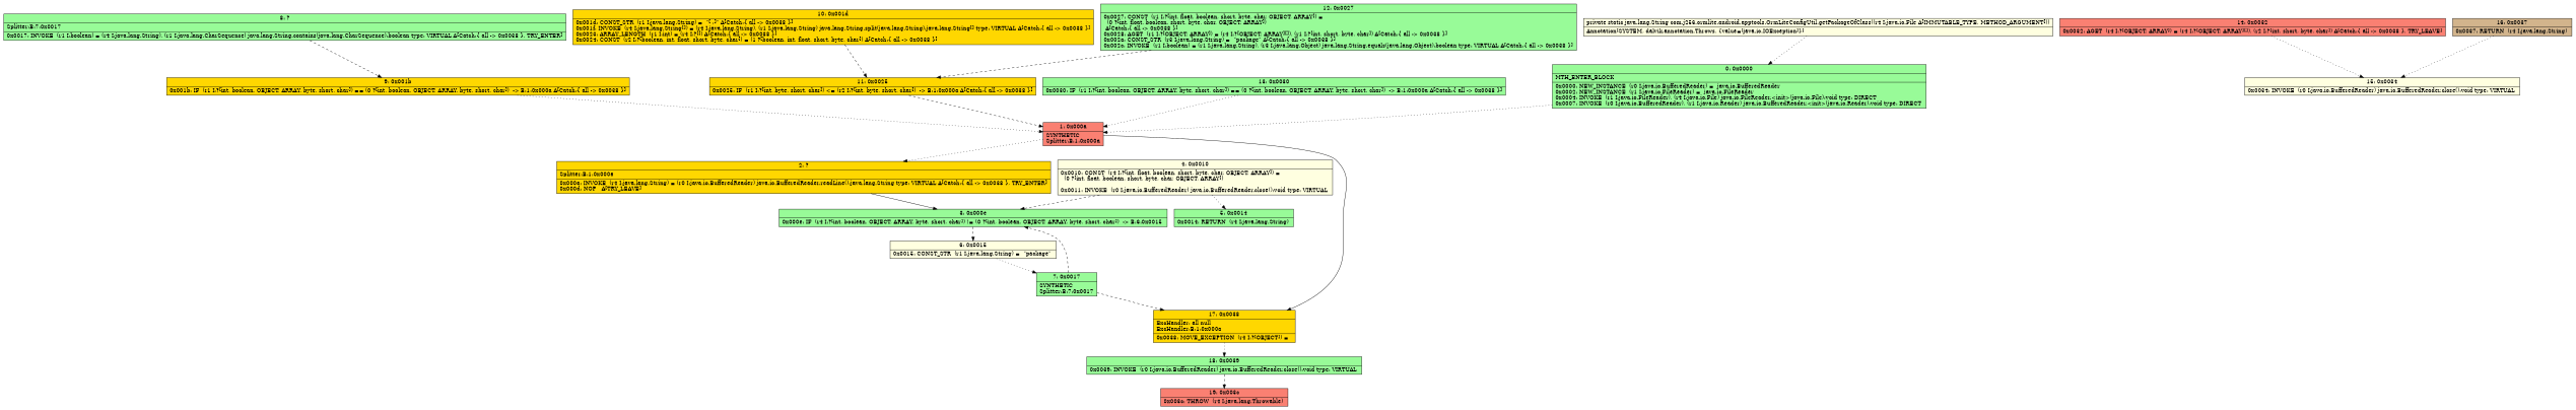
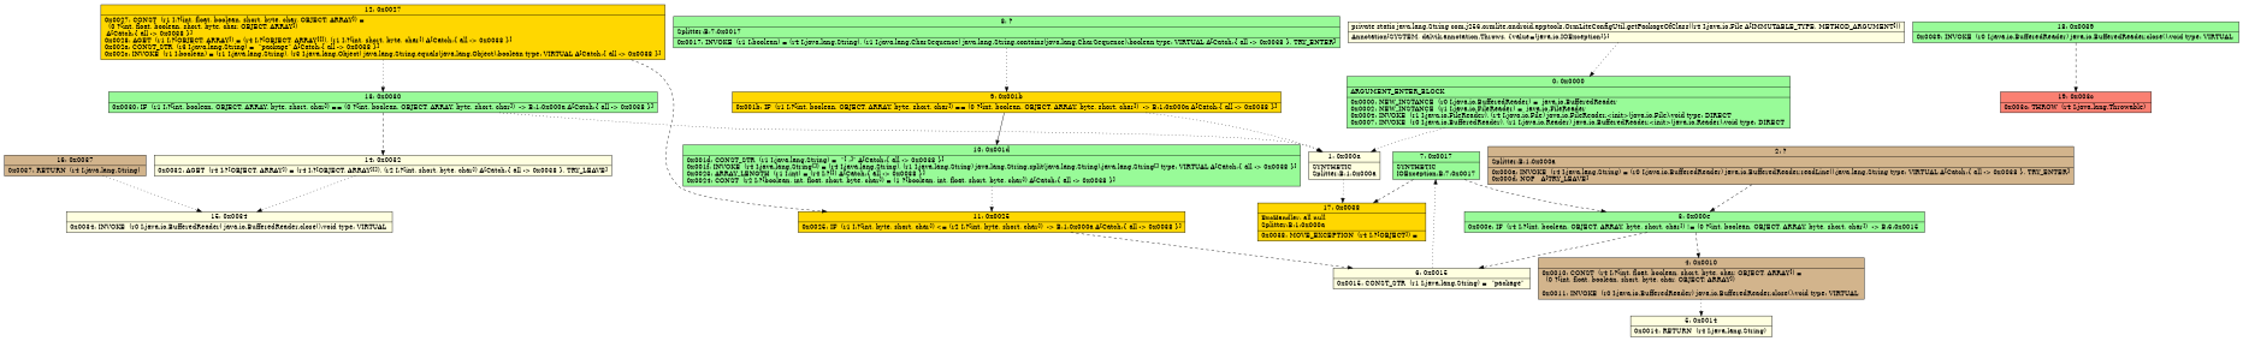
  digraph {
    node [fillcolor=palegreen shape=record style=filled]
    edge [style=dotted]
-   n1 [label="{0\:\ 0x0000|MTH_ENTER_BLOCK\l|0x0000: NEW_INSTANCE  (r0 I:java.io.BufferedReader) =  java.io.BufferedReader \l0x0002: NEW_INSTANCE  (r1 I:java.io.FileReader) =  java.io.FileReader \l0x0004: INVOKE  (r1 I:java.io.FileReader), (r4 I:java.io.File) java.io.FileReader.\<init\>(java.io.File):void type: DIRECT \l0x0007: INVOKE  (r0 I:java.io.BufferedReader), (r1 I:java.io.Reader) java.io.BufferedReader.\<init\>(java.io.Reader):void type: DIRECT \l}"]
-   n2 [fillcolor=salmon label="{1\:\ 0x000a|SYNTHETIC\lSplitter:B:1:0x000a\l}"]
-   n3 [fillcolor=gold label="{2\:\ ?|Splitter:B:1:0x000a\l|0x000a: INVOKE  (r4 I:java.lang.String) = (r0 I:java.io.BufferedReader) java.io.BufferedReader.readLine():java.lang.String type: VIRTUAL A[Catch:\{ all \-\> 0x0038 \}, TRY_ENTER]\l0x000d: NOP   A[TRY_LEAVE]\l}"]
-   n4 [fillcolor=gold label="{17\:\ 0x0038|ExcHandler: all null\lExcHandler:B:1:0x000a\l|0x0038: MOVE_EXCEPTION  (r4 I:?[OBJECT]) =  \l}"]
+   n1 [label="{0\:\ 0x0000|ARGUMENT_ENTER_BLOCK\l|0x0000: NEW_INSTANCE  (r0 I:java.io.BufferedReader) =  java.io.BufferedReader \l0x0002: NEW_INSTANCE  (r1 I:java.io.FileReader) =  java.io.FileReader \l0x0004: INVOKE  (r1 I:java.io.FileReader), (r4 I:java.io.File) java.io.FileReader.\<init\>(java.io.File):void type: DIRECT \l0x0007: INVOKE  (r0 I:java.io.BufferedReader), (r1 I:java.io.Reader) java.io.BufferedReader.\<init\>(java.io.Reader):void type: DIRECT \l}"]
+   n2 [fillcolor=lightyellow label="{1\:\ 0x000a|SYNTHETIC\lSplitter:B:1:0x000a\l}"]
+   n3 [fillcolor=tan label="{2\:\ ?|Splitter:B:1:0x000a\l|0x000a: INVOKE  (r4 I:java.lang.String) = (r0 I:java.io.BufferedReader) java.io.BufferedReader.readLine():java.lang.String type: VIRTUAL A[Catch:\{ all \-\> 0x0038 \}, TRY_ENTER]\l0x000d: NOP   A[TRY_LEAVE]\l}"]
+   n4 [fillcolor=gold label="{17\:\ 0x0038|ExcHandler: all null\lSplitter:B:1:0x000a\l|0x0038: MOVE_EXCEPTION  (r4 I:?[OBJECT]) =  \l}"]
    n5 [label="{3\:\ 0x000e|0x000e: IF  (r4 I:?[int, boolean, OBJECT, ARRAY, byte, short, char]) != (0 ?[int, boolean, OBJECT, ARRAY, byte, short, char])  \-\> B:6:0x0015 \l}"]
    n6 [label="{18\:\ 0x0039|0x0039: INVOKE  (r0 I:java.io.BufferedReader) java.io.BufferedReader.close():void type: VIRTUAL \l}"]
-   n7 [fillcolor=lightyellow label="{4\:\ 0x0010|0x0010: CONST  (r4 I:?[int, float, boolean, short, byte, char, OBJECT, ARRAY]) = \l  (0 ?[int, float, boolean, short, byte, char, OBJECT, ARRAY])\l \l0x0011: INVOKE  (r0 I:java.io.BufferedReader) java.io.BufferedReader.close():void type: VIRTUAL \l}"]
+   n7 [fillcolor=tan label="{4\:\ 0x0010|0x0010: CONST  (r4 I:?[int, float, boolean, short, byte, char, OBJECT, ARRAY]) = \l  (0 ?[int, float, boolean, short, byte, char, OBJECT, ARRAY])\l \l0x0011: INVOKE  (r0 I:java.io.BufferedReader) java.io.BufferedReader.close():void type: VIRTUAL \l}"]
    n8 [fillcolor=lightyellow label="{6\:\ 0x0015|0x0015: CONST_STR  (r1 I:java.lang.String) =  \"package\" \l}"]
-   n9 [label="{5\:\ 0x0014|0x0014: RETURN  (r4 I:java.lang.String) \l}"]
-   n10 [label="{7\:\ 0x0017|SYNTHETIC\lSplitter:B:7:0x0017\l}"]
+   n9 [fillcolor=lightyellow label="{5\:\ 0x0014|0x0014: RETURN  (r4 I:java.lang.String) \l}"]
+   n10 [label="{7\:\ 0x0017|SYNTHETIC\lIOException:B:7:0x0017\l}"]
    n11 [label="{8\:\ ?|Splitter:B:7:0x0017\l|0x0017: INVOKE  (r1 I:boolean) = (r4 I:java.lang.String), (r1 I:java.lang.CharSequence) java.lang.String.contains(java.lang.CharSequence):boolean type: VIRTUAL A[Catch:\{ all \-\> 0x0038 \}, TRY_ENTER]\l}"]
    n12 [fillcolor=gold label="{9\:\ 0x001b|0x001b: IF  (r1 I:?[int, boolean, OBJECT, ARRAY, byte, short, char]) == (0 ?[int, boolean, OBJECT, ARRAY, byte, short, char])  \-\> B:1:0x000a A[Catch:\{ all \-\> 0x0038 \}]\l}"]
-   n13 [fillcolor=gold label="{10\:\ 0x001d|0x001d: CONST_STR  (r1 I:java.lang.String) =  \"[ 	;]\" A[Catch:\{ all \-\> 0x0038 \}]\l0x001f: INVOKE  (r4 I:java.lang.String[]) = (r4 I:java.lang.String), (r1 I:java.lang.String) java.lang.String.split(java.lang.String):java.lang.String[] type: VIRTUAL A[Catch:\{ all \-\> 0x0038 \}]\l0x0023: ARRAY_LENGTH  (r1 I:int) = (r4 I:?[]) A[Catch:\{ all \-\> 0x0038 \}]\l0x0024: CONST  (r2 I:?[boolean, int, float, short, byte, char]) = (1 ?[boolean, int, float, short, byte, char]) A[Catch:\{ all \-\> 0x0038 \}]\l}"]
+   n13 [label="{10\:\ 0x001d|0x001d: CONST_STR  (r1 I:java.lang.String) =  \"[ 	;]\" A[Catch:\{ all \-\> 0x0038 \}]\l0x001f: INVOKE  (r4 I:java.lang.String[]) = (r4 I:java.lang.String), (r1 I:java.lang.String) java.lang.String.split(java.lang.String):java.lang.String[] type: VIRTUAL A[Catch:\{ all \-\> 0x0038 \}]\l0x0023: ARRAY_LENGTH  (r1 I:int) = (r4 I:?[]) A[Catch:\{ all \-\> 0x0038 \}]\l0x0024: CONST  (r2 I:?[boolean, int, float, short, byte, char]) = (1 ?[boolean, int, float, short, byte, char]) A[Catch:\{ all \-\> 0x0038 \}]\l}"]
    n14 [fillcolor=gold label="{11\:\ 0x0025|0x0025: IF  (r1 I:?[int, byte, short, char]) \<= (r2 I:?[int, byte, short, char])  \-\> B:1:0x000a A[Catch:\{ all \-\> 0x0038 \}]\l}"]
-   n15 [label="{12\:\ 0x0027|0x0027: CONST  (r1 I:?[int, float, boolean, short, byte, char, OBJECT, ARRAY]) = \l  (0 ?[int, float, boolean, short, byte, char, OBJECT, ARRAY])\l A[Catch:\{ all \-\> 0x0038 \}]\l0x0028: AGET  (r1 I:?[OBJECT, ARRAY]) = (r4 I:?[OBJECT, ARRAY][]), (r1 I:?[int, short, byte, char]) A[Catch:\{ all \-\> 0x0038 \}]\l0x002a: CONST_STR  (r3 I:java.lang.String) =  \"package\" A[Catch:\{ all \-\> 0x0038 \}]\l0x002c: INVOKE  (r1 I:boolean) = (r1 I:java.lang.String), (r3 I:java.lang.Object) java.lang.String.equals(java.lang.Object):boolean type: VIRTUAL A[Catch:\{ all \-\> 0x0038 \}]\l}"]
+   n15 [fillcolor=gold label="{12\:\ 0x0027|0x0027: CONST  (r1 I:?[int, float, boolean, short, byte, char, OBJECT, ARRAY]) = \l  (0 ?[int, float, boolean, short, byte, char, OBJECT, ARRAY])\l A[Catch:\{ all \-\> 0x0038 \}]\l0x0028: AGET  (r1 I:?[OBJECT, ARRAY]) = (r4 I:?[OBJECT, ARRAY][]), (r1 I:?[int, short, byte, char]) A[Catch:\{ all \-\> 0x0038 \}]\l0x002a: CONST_STR  (r3 I:java.lang.String) =  \"package\" A[Catch:\{ all \-\> 0x0038 \}]\l0x002c: INVOKE  (r1 I:boolean) = (r1 I:java.lang.String), (r3 I:java.lang.Object) java.lang.String.equals(java.lang.Object):boolean type: VIRTUAL A[Catch:\{ all \-\> 0x0038 \}]\l}"]
    n16 [label="{13\:\ 0x0030|0x0030: IF  (r1 I:?[int, boolean, OBJECT, ARRAY, byte, short, char]) == (0 ?[int, boolean, OBJECT, ARRAY, byte, short, char])  \-\> B:1:0x000a A[Catch:\{ all \-\> 0x0038 \}]\l}"]
-   n17 [fillcolor=salmon label="{14\:\ 0x0032|0x0032: AGET  (r4 I:?[OBJECT, ARRAY]) = (r4 I:?[OBJECT, ARRAY][]), (r2 I:?[int, short, byte, char]) A[Catch:\{ all \-\> 0x0038 \}, TRY_LEAVE]\l}"]
+   n17 [fillcolor=lightyellow label="{14\:\ 0x0032|0x0032: AGET  (r4 I:?[OBJECT, ARRAY]) = (r4 I:?[OBJECT, ARRAY][]), (r2 I:?[int, short, byte, char]) A[Catch:\{ all \-\> 0x0038 \}, TRY_LEAVE]\l}"]
    n18 [fillcolor=lightyellow label="{15\:\ 0x0034|0x0034: INVOKE  (r0 I:java.io.BufferedReader) java.io.BufferedReader.close():void type: VIRTUAL \l}"]
    n19 [fillcolor=tan label="{16\:\ 0x0037|0x0037: RETURN  (r4 I:java.lang.String) \l}"]
    n20 [fillcolor=salmon label="{19\:\ 0x003c|0x003c: THROW  (r4 I:java.lang.Throwable) \l}"]
    n21 [fillcolor=lightyellow label="{private static java.lang.String com.j256.ormlite.android.apptools.OrmLiteConfigUtil.getPackageOfClass((r4 I:java.io.File A[IMMUTABLE_TYPE, METHOD_ARGUMENT]))  | Annotation[SYSTEM, dalvik.annotation.Throws, \{value=[java.io.IOException]\}]\l}"]
    n1 -> n2
-   n2 -> n3
-   n2 -> n4 [style=solid]
-   n3 -> n5 [style=solid]
-   n4 -> n6
-   n7 -> n5 [style=dashed]
+   n2 -> n4
+   n3 -> n5 [style=dashed]
+   n5 -> n7 [style=dashed]
    n5 -> n8 [style=dashed]
    n6 -> n20 [style=dashed]
    n7 -> n9
    n8 -> n10
    n10 -> n4 [style=dashed]
    n10 -> n5 [style=dashed]
-   n11 -> n12 [style=dashed]
+   n11 -> n12
    n12 -> n2
-   n13 -> n14 [style=dashed]
-   n14 -> n2 [style=dashed]
+   n12 -> n13 [style=solid]
+   n13 -> n14
+   n14 -> n8 [style=dashed]
    n15 -> n14 [style=dashed]
+   n15 -> n16
    n16 -> n2
+   n16 -> n17 [style=dashed]
    n17 -> n18
    n19 -> n18
    n21 -> n1
  }
